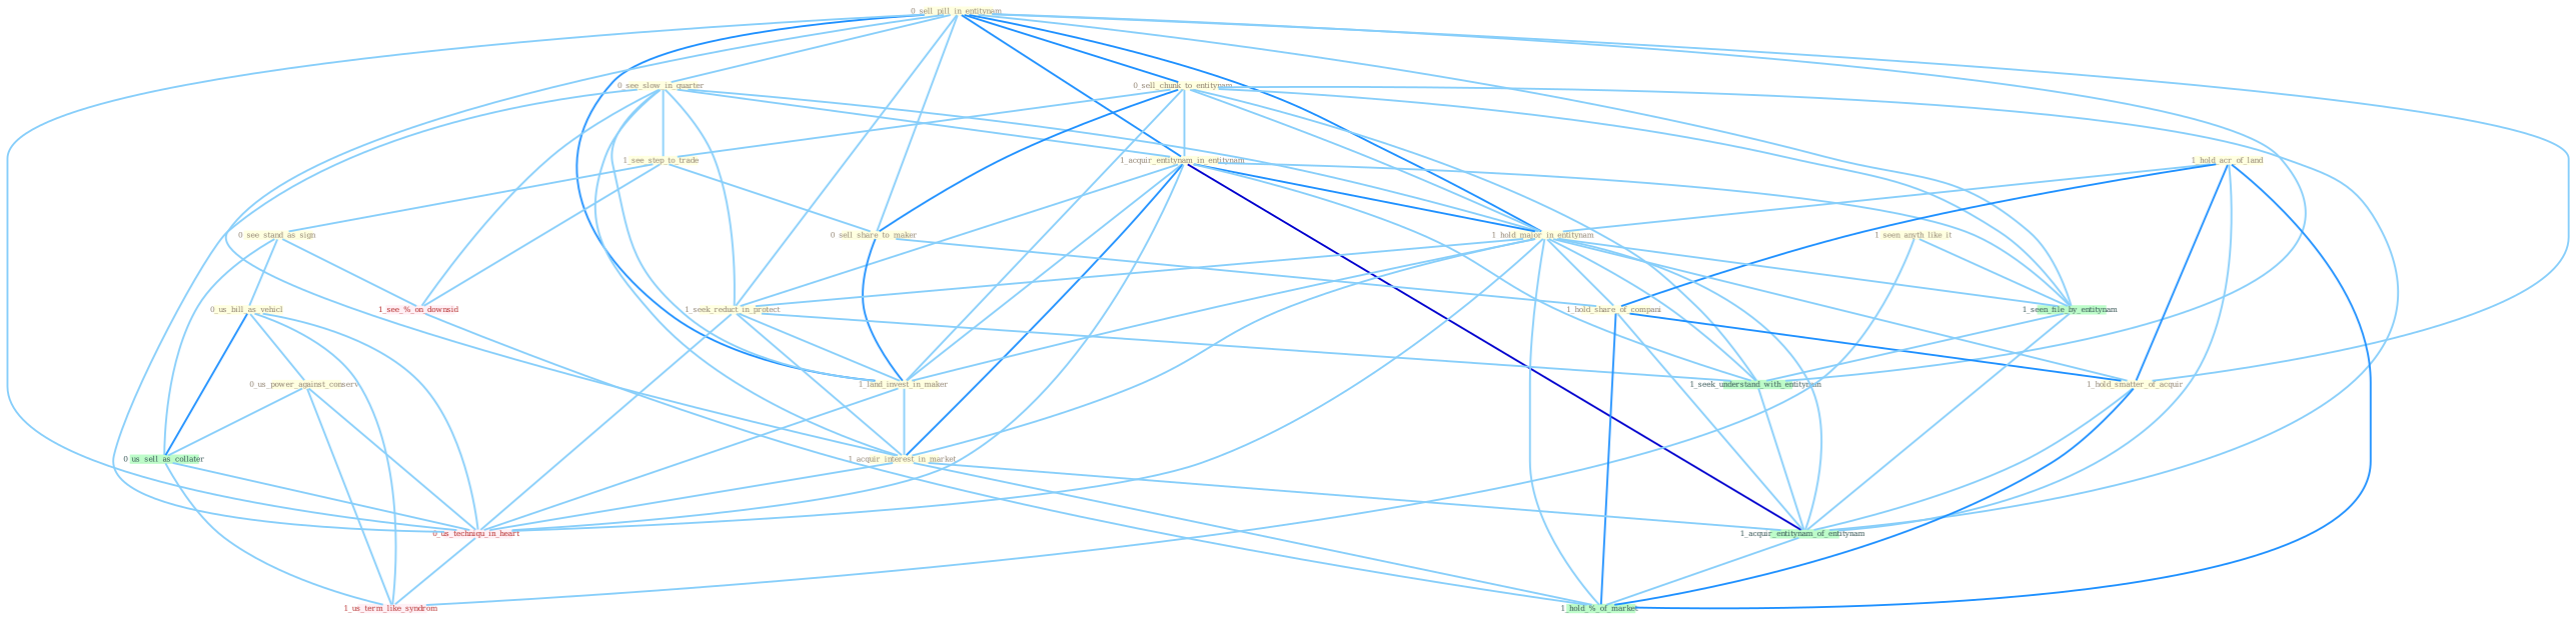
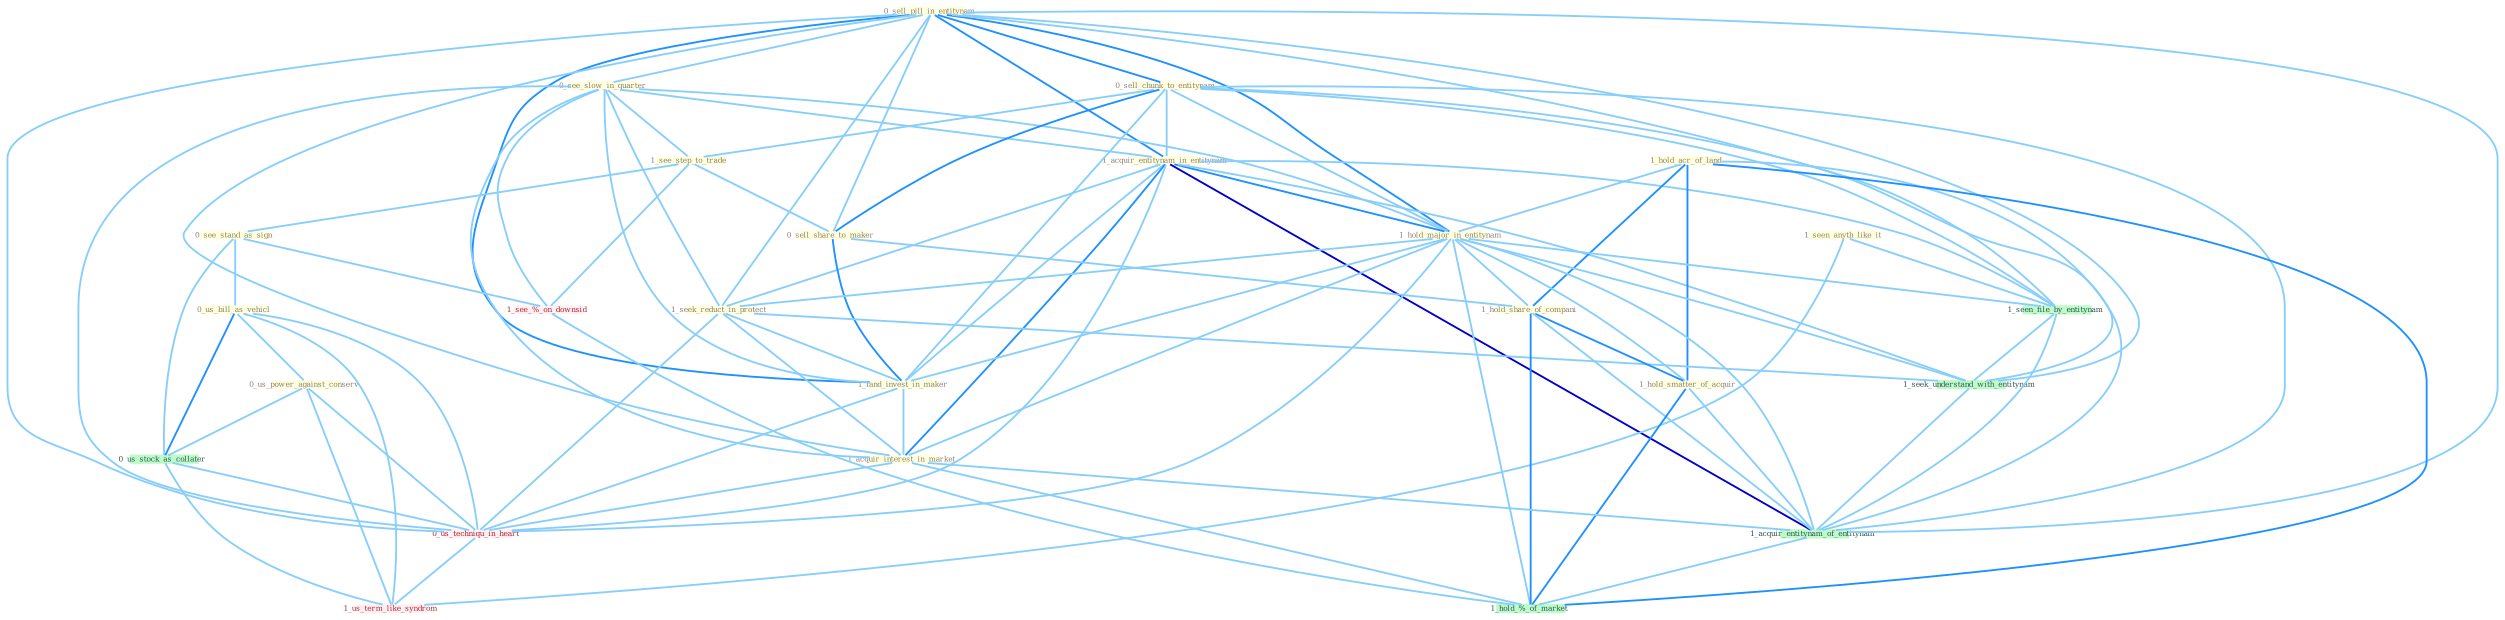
  graph {
    node [color="#ffffe0" fixedsize=true fontcolor="#8b7d6b" fontsize=4 shape=polygon style=filled]
    edge [color="#87cefa" w=1]
    "0_sell_pill_in_entitynam " [height=.06 width=.5]
    "0_see_slow_in_quarter " [height=.06 width=.5]
    "0_sell_chunk_to_entitynam " [height=.06 width=.5]
    "1_acquir_entitynam_in_entitynam " [height=.06 width=.5]
    "1_see_step_to_trade " [height=.06 width=.5]
    "0_sell_share_to_maker " [height=.06 width=.5]
    "1_hold_acr_of_land " [height=.06 width=.5]
    "1_hold_major_in_entitynam " [height=.06 width=.5]
    "1_seek_reduct_in_protect " [height=.06 width=.5]
    "0_see_stand_as_sign " [height=.06 width=.5]
    "0_us_bill_as_vehicl " [height=.06 width=.5]
    "0_us_power_against_conserv " [height=.06 width=.5]
    n13 [height=.06 label="1_land_invest_in_maker" width=.5]
    "1_seen_anyth_like_it " [height=.06 width=.5]
    "1_hold_share_of_compani " [height=.06 width=.5]
    n16 [height=.06 label="1_hold_smatter_of_acquir" width=.5]
    "1_acquir_interest_in_market " [height=.06 width=.5]
    "0_us_techniqu_in_heart " [color="#fff0f5" fontcolor="#b22222" height=.06 width=.5]
    "1_see_%_on_downsid " [color="#fff0f5" fontcolor="#b22222" height=.06 width=.5]
    "1_us_term_like_syndrom " [color="#fff0f5" fontcolor="#b22222" height=.06 width=.5]
    "1_seen_file_by_entitynam " [color="#BDFCC9" fontcolor="#2f4f4f" height=.06 width=.5]
    "1_seek_understand_with_entitynam " [color="#BDFCC9" fontcolor="#2f4f4f" height=.06 width=.5]
    "1_acquir_entitynam_of_entitynam " [color="#BDFCC9" fontcolor="#2f4f4f" height=.06 width=.5]
    "1_hold_%_of_market " [color="#BDFCC9" fontcolor="#2f4f4f" height=.06 width=.5]
-   "0_us_stock_as_collater " [color="#BDFCC9" fontcolor="#2f4f4f" height=.06 width=.5 label="0_us_sell_as_collater"]
+   "0_us_stock_as_collater " [color="#BDFCC9" fontcolor="#2f4f4f" height=.06 width=.5]
    subgraph sub_1 {
      "0_sell_pill_in_entitynam "
      "0_see_slow_in_quarter "
      "0_sell_chunk_to_entitynam "
      "1_acquir_entitynam_in_entitynam "
      "1_see_step_to_trade "
      "0_sell_share_to_maker "
      "1_hold_acr_of_land "
      "1_hold_major_in_entitynam "
      "1_seek_reduct_in_protect "
      "0_see_stand_as_sign "
      "0_us_bill_as_vehicl "
      "0_us_power_against_conserv "
      n13
      "1_seen_anyth_like_it "
      "1_hold_share_of_compani "
      n16
      "1_acquir_interest_in_market "
    }
    subgraph sub_2 {
      "0_us_techniqu_in_heart "
      "1_see_%_on_downsid "
      "1_us_term_like_syndrom "
    }
    "0_sell_pill_in_entitynam " -- "0_see_slow_in_quarter "
    "0_sell_pill_in_entitynam " -- "0_sell_chunk_to_entitynam " [color="#1e90ff" w=2]
    "0_sell_pill_in_entitynam " -- "1_acquir_entitynam_in_entitynam " [color="#1e90ff" w=2]
    "0_sell_pill_in_entitynam " -- "0_sell_share_to_maker "
    "0_sell_pill_in_entitynam " -- "1_hold_major_in_entitynam " [color="#1e90ff" w=2]
    "0_sell_pill_in_entitynam " -- "1_seek_reduct_in_protect "
    "0_sell_pill_in_entitynam " -- n13 [color="#1e90ff" w=2]
    "0_sell_pill_in_entitynam " -- "1_acquir_interest_in_market "
    "0_sell_pill_in_entitynam " -- "0_us_techniqu_in_heart "
    "0_sell_pill_in_entitynam " -- "1_seen_file_by_entitynam "
    "0_sell_pill_in_entitynam " -- "1_seek_understand_with_entitynam "
-   "0_sell_pill_in_entitynam " -- n16
+   "0_sell_pill_in_entitynam " -- "1_acquir_entitynam_of_entitynam "
    "0_see_slow_in_quarter " -- "1_acquir_entitynam_in_entitynam "
    "0_see_slow_in_quarter " -- "1_see_step_to_trade "
    "0_see_slow_in_quarter " -- "1_hold_major_in_entitynam "
    "0_see_slow_in_quarter " -- "1_seek_reduct_in_protect "
    "0_see_slow_in_quarter " -- n13
    "0_see_slow_in_quarter " -- "1_acquir_interest_in_market "
    "0_see_slow_in_quarter " -- "0_us_techniqu_in_heart "
    "0_see_slow_in_quarter " -- "1_see_%_on_downsid "
    "0_sell_chunk_to_entitynam " -- "1_acquir_entitynam_in_entitynam "
    "0_sell_chunk_to_entitynam " -- "1_see_step_to_trade "
    "0_sell_chunk_to_entitynam " -- "0_sell_share_to_maker " [color="#1e90ff" w=2]
    "0_sell_chunk_to_entitynam " -- "1_hold_major_in_entitynam "
    "0_sell_chunk_to_entitynam " -- n13
    "0_sell_chunk_to_entitynam " -- "1_seen_file_by_entitynam "
    "0_sell_chunk_to_entitynam " -- "1_seek_understand_with_entitynam "
    "0_sell_chunk_to_entitynam " -- "1_acquir_entitynam_of_entitynam "
    "1_acquir_entitynam_in_entitynam " -- "1_hold_major_in_entitynam " [color="#1e90ff" w=2]
    "1_acquir_entitynam_in_entitynam " -- "1_seek_reduct_in_protect "
    "1_acquir_entitynam_in_entitynam " -- n13
    "1_acquir_entitynam_in_entitynam " -- "1_acquir_interest_in_market " [color="#1e90ff" w=2]
    "1_acquir_entitynam_in_entitynam " -- "0_us_techniqu_in_heart "
    "1_acquir_entitynam_in_entitynam " -- "1_seen_file_by_entitynam "
    "1_acquir_entitynam_in_entitynam " -- "1_seek_understand_with_entitynam "
    "1_acquir_entitynam_in_entitynam " -- "1_acquir_entitynam_of_entitynam " [color="#0000cd" w=3]
    "1_see_step_to_trade " -- "0_sell_share_to_maker "
    "1_see_step_to_trade " -- "0_see_stand_as_sign "
    "1_see_step_to_trade " -- "1_see_%_on_downsid "
    "0_sell_share_to_maker " -- n13 [color="#1e90ff" w=2]
    "0_sell_share_to_maker " -- "1_hold_share_of_compani "
    "1_hold_acr_of_land " -- "1_hold_major_in_entitynam "
    "1_hold_acr_of_land " -- "1_hold_share_of_compani " [color="#1e90ff" w=2]
    "1_hold_acr_of_land " -- n16 [color="#1e90ff" w=2]
    "1_hold_acr_of_land " -- "1_acquir_entitynam_of_entitynam "
    "1_hold_acr_of_land " -- "1_hold_%_of_market " [color="#1e90ff" w=2]
    "1_hold_major_in_entitynam " -- "1_seek_reduct_in_protect "
    "1_hold_major_in_entitynam " -- n13
    "1_hold_major_in_entitynam " -- "1_hold_share_of_compani "
    "1_hold_major_in_entitynam " -- n16
    "1_hold_major_in_entitynam " -- "1_acquir_interest_in_market "
    "1_hold_major_in_entitynam " -- "0_us_techniqu_in_heart "
    "1_hold_major_in_entitynam " -- "1_seen_file_by_entitynam "
    "1_hold_major_in_entitynam " -- "1_seek_understand_with_entitynam "
    "1_hold_major_in_entitynam " -- "1_acquir_entitynam_of_entitynam "
    "1_hold_major_in_entitynam " -- "1_hold_%_of_market "
    "1_seek_reduct_in_protect " -- n13
    "1_seek_reduct_in_protect " -- "1_acquir_interest_in_market "
    "1_seek_reduct_in_protect " -- "0_us_techniqu_in_heart "
    "1_seek_reduct_in_protect " -- "1_seek_understand_with_entitynam "
    "0_see_stand_as_sign " -- "0_us_bill_as_vehicl "
    "0_see_stand_as_sign " -- "1_see_%_on_downsid "
    "0_see_stand_as_sign " -- "0_us_stock_as_collater "
    "0_us_bill_as_vehicl " -- "0_us_power_against_conserv "
    "0_us_bill_as_vehicl " -- "0_us_techniqu_in_heart "
    "0_us_bill_as_vehicl " -- "1_us_term_like_syndrom "
    "0_us_bill_as_vehicl " -- "0_us_stock_as_collater " [color="#1e90ff" w=2]
    "0_us_power_against_conserv " -- "0_us_techniqu_in_heart "
    "0_us_power_against_conserv " -- "1_us_term_like_syndrom "
    "0_us_power_against_conserv " -- "0_us_stock_as_collater "
    n13 -- "1_acquir_interest_in_market "
    n13 -- "0_us_techniqu_in_heart "
    "1_seen_anyth_like_it " -- "1_us_term_like_syndrom "
    "1_seen_anyth_like_it " -- "1_seen_file_by_entitynam "
    "1_hold_share_of_compani " -- n16 [color="#1e90ff" w=2]
    "1_hold_share_of_compani " -- "1_acquir_entitynam_of_entitynam "
    "1_hold_share_of_compani " -- "1_hold_%_of_market " [color="#1e90ff" w=2]
    n16 -- "1_acquir_entitynam_of_entitynam "
    n16 -- "1_hold_%_of_market " [color="#1e90ff" w=2]
    "1_acquir_interest_in_market " -- "0_us_techniqu_in_heart "
    "1_acquir_interest_in_market " -- "1_acquir_entitynam_of_entitynam "
    "1_acquir_interest_in_market " -- "1_hold_%_of_market "
    "0_us_techniqu_in_heart " -- "1_us_term_like_syndrom "
    "1_see_%_on_downsid " -- "1_hold_%_of_market "
    "1_seen_file_by_entitynam " -- "1_seek_understand_with_entitynam "
    "1_seen_file_by_entitynam " -- "1_acquir_entitynam_of_entitynam "
    "1_seek_understand_with_entitynam " -- "1_acquir_entitynam_of_entitynam "
    "1_acquir_entitynam_of_entitynam " -- "1_hold_%_of_market "
    "0_us_stock_as_collater " -- "0_us_techniqu_in_heart "
    "0_us_stock_as_collater " -- "1_us_term_like_syndrom "
  }
